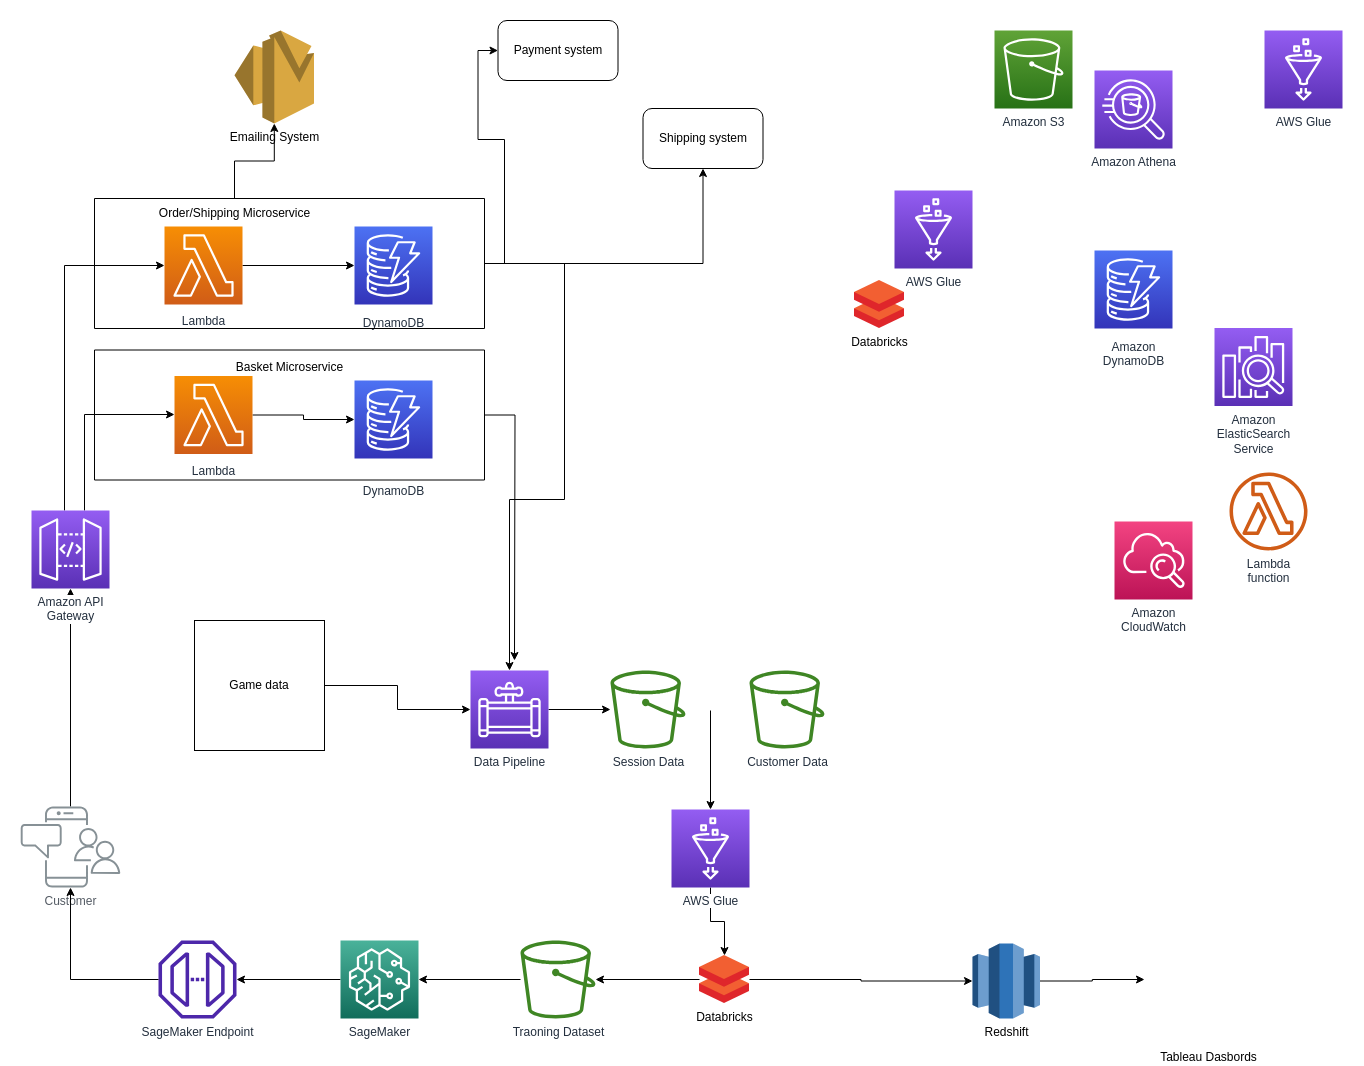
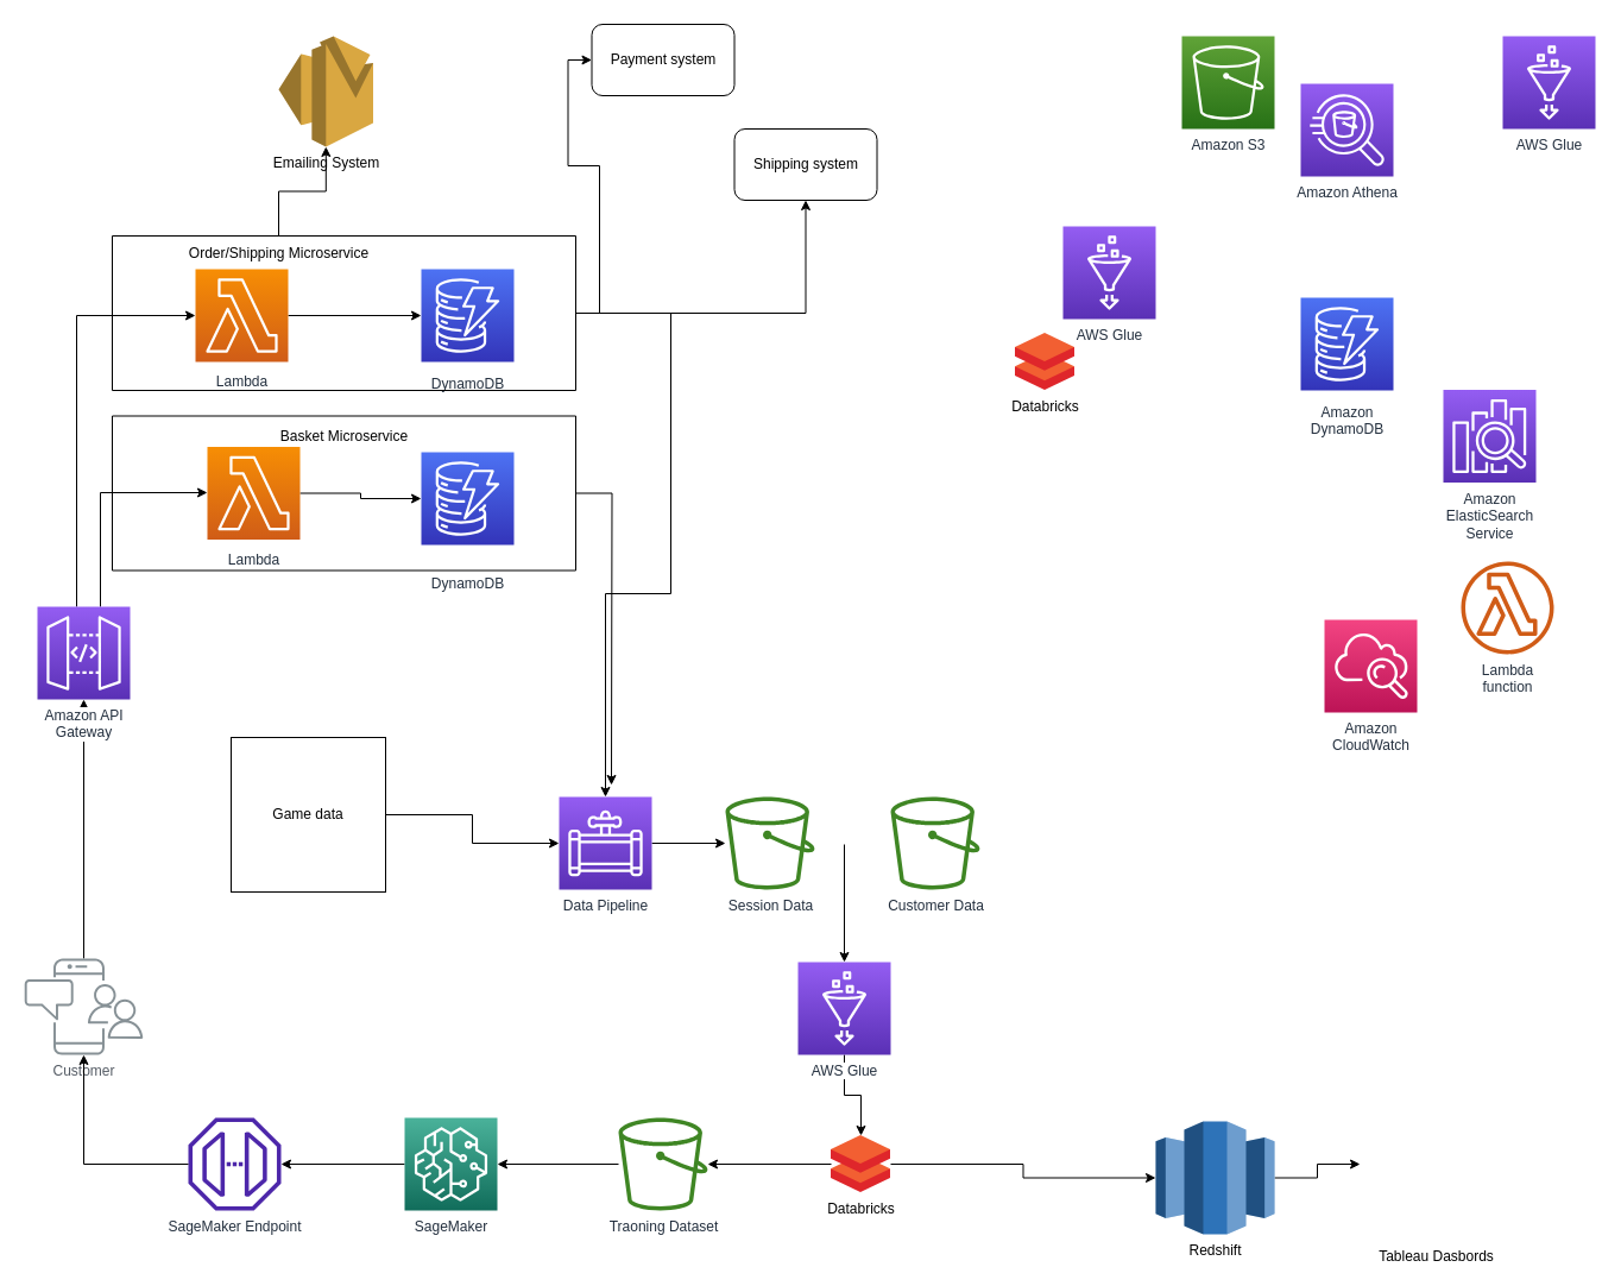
  <mxCell id="0" />
  <mxCell id="1" parent="0" />
  <mxCell id="2" value="" style="edgeStyle=orthogonalEdgeStyle;rounded=0;orthogonalLoop=1;jettySize=auto;html=1;" edge="1" parent="1" source="3" target="6"><mxGeometry relative="1" as="geometry"><mxPoint x="70" y="715.5" as="targetPoint" /></mxGeometry></mxCell>
  <mxCell id="3" value="Customer" style="outlineConnect=0;gradientColor=none;fontColor=#545B64;strokeColor=none;fillColor=#879196;dashed=0;verticalLabelPosition=bottom;verticalAlign=top;align=center;html=1;fontSize=12;fontStyle=0;aspect=fixed;shape=mxgraph.aws4.illustration_notification;pointerEvents=1;labelBackgroundColor=#ffffff;" parent="1" vertex="1"><mxGeometry x="20" y="806" width="100" height="81" as="geometry" /></mxCell>
  <mxCell id="4" value="" style="edgeStyle=orthogonalEdgeStyle;rounded=0;orthogonalLoop=1;jettySize=auto;html=1;" edge="1" parent="1" source="6" target="36"><mxGeometry relative="1" as="geometry"><mxPoint x="70" y="430" as="targetPoint" /><Array as="points"><mxPoint x="64" y="265" /></Array></mxGeometry></mxCell>
  <mxCell id="5" value="" style="edgeStyle=orthogonalEdgeStyle;rounded=0;orthogonalLoop=1;jettySize=auto;html=1;" edge="1" parent="1" source="6" target="34"><mxGeometry relative="1" as="geometry"><mxPoint x="70" y="421" as="targetPoint" /><Array as="points"><mxPoint x="84" y="414" /></Array></mxGeometry></mxCell>
  <mxCell id="6" value="Amazon API&lt;br&gt;Gateway&lt;br&gt;" style="outlineConnect=0;fontColor=#232F3E;gradientColor=#945DF2;gradientDirection=north;fillColor=#5A30B5;strokeColor=#ffffff;dashed=0;verticalLabelPosition=bottom;verticalAlign=top;align=center;html=1;fontSize=12;fontStyle=0;aspect=fixed;shape=mxgraph.aws4.resourceIcon;resIcon=mxgraph.aws4.api_gateway;labelBackgroundColor=#ffffff;" parent="1" vertex="1"><mxGeometry x="31" y="510" width="78" height="78" as="geometry" /></mxCell>
  <mxCell id="7" value="Lambda&lt;br&gt;function" style="outlineConnect=0;fontColor=#232F3E;gradientColor=none;fillColor=#D05C17;strokeColor=none;dashed=0;verticalLabelPosition=bottom;verticalAlign=top;align=center;html=1;fontSize=12;fontStyle=0;aspect=fixed;pointerEvents=1;shape=mxgraph.aws4.lambda_function;labelBackgroundColor=#ffffff;" parent="1" vertex="1"><mxGeometry x="1229" y="472" width="78" height="78" as="geometry" /></mxCell>
  <mxCell id="8" value="Amazon S3" style="outlineConnect=0;fontColor=#232F3E;gradientColor=#60A337;gradientDirection=north;fillColor=#277116;strokeColor=#ffffff;dashed=0;verticalLabelPosition=bottom;verticalAlign=top;align=center;html=1;fontSize=12;fontStyle=0;aspect=fixed;shape=mxgraph.aws4.resourceIcon;resIcon=mxgraph.aws4.s3;labelBackgroundColor=#ffffff;" parent="1" vertex="1"><mxGeometry x="994" y="30" width="78" height="78" as="geometry" /></mxCell>
  <mxCell id="9" value="AWS Glue" style="outlineConnect=0;fontColor=#232F3E;gradientColor=#945DF2;gradientDirection=north;fillColor=#5A30B5;strokeColor=#ffffff;dashed=0;verticalLabelPosition=bottom;verticalAlign=top;align=center;html=1;fontSize=12;fontStyle=0;aspect=fixed;shape=mxgraph.aws4.resourceIcon;resIcon=mxgraph.aws4.glue;labelBackgroundColor=#ffffff;" parent="1" vertex="1"><mxGeometry x="1264" y="30" width="78" height="78" as="geometry" /></mxCell>
  <mxCell id="10" value="Amazon Athena" style="outlineConnect=0;fontColor=#232F3E;gradientColor=#945DF2;gradientDirection=north;fillColor=#5A30B5;strokeColor=#ffffff;dashed=0;verticalLabelPosition=bottom;verticalAlign=top;align=center;html=1;fontSize=12;fontStyle=0;aspect=fixed;shape=mxgraph.aws4.resourceIcon;resIcon=mxgraph.aws4.athena;labelBackgroundColor=#ffffff;" parent="1" vertex="1"><mxGeometry x="1094" y="70" width="78" height="78" as="geometry" /></mxCell>
  <mxCell id="11" value="Amazon&lt;br&gt;DynamoDB&lt;br&gt;" style="outlineConnect=0;fontColor=#232F3E;gradientColor=#4D72F3;gradientDirection=north;fillColor=#3334B9;strokeColor=#ffffff;dashed=0;verticalLabelPosition=bottom;verticalAlign=top;align=center;html=1;fontSize=12;fontStyle=0;aspect=fixed;shape=mxgraph.aws4.resourceIcon;resIcon=mxgraph.aws4.dynamodb;labelBackgroundColor=#ffffff;spacingTop=5;" parent="1" vertex="1"><mxGeometry x="1094" y="250" width="78" height="78" as="geometry" /></mxCell>
  <mxCell id="12" value="Amazon&lt;br&gt;ElasticSearch&lt;br&gt;Service&lt;br&gt;" style="outlineConnect=0;fontColor=#232F3E;gradientColor=#945DF2;gradientDirection=north;fillColor=#5A30B5;strokeColor=#ffffff;dashed=0;verticalLabelPosition=bottom;verticalAlign=top;align=center;html=1;fontSize=12;fontStyle=0;aspect=fixed;shape=mxgraph.aws4.resourceIcon;resIcon=mxgraph.aws4.elasticsearch_service;labelBackgroundColor=#ffffff;" parent="1" vertex="1"><mxGeometry x="1214" y="327.5" width="78" height="78" as="geometry" /></mxCell>
  <mxCell id="13" value="Amazon&lt;br&gt;CloudWatch&lt;br&gt;" style="outlineConnect=0;fontColor=#232F3E;gradientColor=#F34482;gradientDirection=north;fillColor=#BC1356;strokeColor=#ffffff;dashed=0;verticalLabelPosition=bottom;verticalAlign=top;align=center;html=1;fontSize=12;fontStyle=0;aspect=fixed;shape=mxgraph.aws4.resourceIcon;resIcon=mxgraph.aws4.cloudwatch;labelBackgroundColor=#ffffff;" parent="1" vertex="1"><mxGeometry x="1114" y="521" width="78" height="78" as="geometry" /></mxCell>
  <mxCell id="14" value="" style="edgeStyle=orthogonalEdgeStyle;rounded=0;orthogonalLoop=1;jettySize=auto;html=1;" edge="1" parent="1" source="15" target="16"><mxGeometry relative="1" as="geometry" /></mxCell>
  <mxCell id="15" value="SageMaker" style="sketch=0;points=[[0,0,0],[0.25,0,0],[0.5,0,0],[0.75,0,0],[1,0,0],[0,1,0],[0.25,1,0],[0.5,1,0],[0.75,1,0],[1,1,0],[0,0.25,0],[0,0.5,0],[0,0.75,0],[1,0.25,0],[1,0.5,0],[1,0.75,0]];outlineConnect=0;fontColor=#232F3E;gradientColor=#4AB29A;gradientDirection=north;fillColor=#116D5B;strokeColor=#ffffff;dashed=0;verticalLabelPosition=bottom;verticalAlign=top;align=center;html=1;fontSize=12;fontStyle=0;aspect=fixed;shape=mxgraph.aws4.resourceIcon;resIcon=mxgraph.aws4.sagemaker;" vertex="1" parent="1"><mxGeometry x="340" y="940" width="78" height="78" as="geometry" /></mxCell>
  <mxCell id="16" value="SageMaker Endpoint" style="sketch=0;outlineConnect=0;fontColor=#232F3E;gradientColor=none;fillColor=#4D27AA;strokeColor=none;dashed=0;verticalLabelPosition=bottom;verticalAlign=top;align=center;html=1;fontSize=12;fontStyle=0;aspect=fixed;pointerEvents=1;shape=mxgraph.aws4.endpoint;" vertex="1" parent="1"><mxGeometry x="158" y="940" width="78" height="78" as="geometry" /></mxCell>
  <mxCell id="17" value="Session Data" style="sketch=0;outlineConnect=0;fontColor=#232F3E;gradientColor=none;fillColor=#3F8624;strokeColor=none;dashed=0;verticalLabelPosition=bottom;verticalAlign=top;align=center;html=1;fontSize=12;fontStyle=0;aspect=fixed;pointerEvents=1;shape=mxgraph.aws4.bucket;" vertex="1" parent="1"><mxGeometry x="610" y="670" width="75" height="78" as="geometry" /></mxCell>
  <mxCell id="18" value="Customer Data" style="sketch=0;outlineConnect=0;fontColor=#232F3E;gradientColor=none;fillColor=#3F8624;strokeColor=none;dashed=0;verticalLabelPosition=bottom;verticalAlign=top;align=center;html=1;fontSize=12;fontStyle=0;aspect=fixed;pointerEvents=1;shape=mxgraph.aws4.bucket;" vertex="1" parent="1"><mxGeometry x="749" y="670" width="75" height="78" as="geometry" /></mxCell>
  <mxCell id="19" value="" style="edgeStyle=orthogonalEdgeStyle;rounded=0;orthogonalLoop=1;jettySize=auto;html=1;" edge="1" parent="1" source="20" target="28"><mxGeometry relative="1" as="geometry" /></mxCell>
  <mxCell id="20" value="AWS Glue" style="outlineConnect=0;fontColor=#232F3E;gradientColor=#945DF2;gradientDirection=north;fillColor=#5A30B5;strokeColor=#ffffff;dashed=0;verticalLabelPosition=bottom;verticalAlign=top;align=center;html=1;fontSize=12;fontStyle=0;aspect=fixed;shape=mxgraph.aws4.resourceIcon;resIcon=mxgraph.aws4.glue;labelBackgroundColor=#ffffff;" vertex="1" parent="1"><mxGeometry x="671" y="809" width="78" height="78" as="geometry" /></mxCell>
  <mxCell id="21" value="Databricks" style="sketch=0;aspect=fixed;html=1;points=[];align=center;image;fontSize=12;image=img/lib/mscae/Databricks.svg;" vertex="1" parent="1"><mxGeometry x="854" y="280" width="50" height="48" as="geometry" /></mxCell>
  <mxCell id="22" value="" style="edgeStyle=orthogonalEdgeStyle;rounded=0;orthogonalLoop=1;jettySize=auto;html=1;" edge="1" parent="1" source="23" target="15"><mxGeometry relative="1" as="geometry" /></mxCell>
  <mxCell id="23" value="Traoning Dataset" style="sketch=0;outlineConnect=0;fontColor=#232F3E;gradientColor=none;fillColor=#3F8624;strokeColor=none;dashed=0;verticalLabelPosition=bottom;verticalAlign=top;align=center;html=1;fontSize=12;fontStyle=0;aspect=fixed;pointerEvents=1;shape=mxgraph.aws4.bucket;" vertex="1" parent="1"><mxGeometry x="520" y="940" width="75" height="78" as="geometry" /></mxCell>
  <mxCell id="24" value="" style="edgeStyle=orthogonalEdgeStyle;rounded=0;orthogonalLoop=1;jettySize=auto;html=1;" edge="1" parent="1" source="25" target="17"><mxGeometry relative="1" as="geometry" /></mxCell>
  <mxCell id="25" value="Data Pipeline" style="sketch=0;points=[[0,0,0],[0.25,0,0],[0.5,0,0],[0.75,0,0],[1,0,0],[0,1,0],[0.25,1,0],[0.5,1,0],[0.75,1,0],[1,1,0],[0,0.25,0],[0,0.5,0],[0,0.75,0],[1,0.25,0],[1,0.5,0],[1,0.75,0]];outlineConnect=0;fontColor=#232F3E;gradientColor=#945DF2;gradientDirection=north;fillColor=#5A30B5;strokeColor=#ffffff;dashed=0;verticalLabelPosition=bottom;verticalAlign=top;align=center;html=1;fontSize=12;fontStyle=0;aspect=fixed;shape=mxgraph.aws4.resourceIcon;resIcon=mxgraph.aws4.data_pipeline;" vertex="1" parent="1"><mxGeometry x="470" y="670" width="78" height="78" as="geometry" /></mxCell>
  <mxCell id="26" value="" style="edgeStyle=none;rounded=0;orthogonalLoop=1;jettySize=auto;html=1;" edge="1" parent="1" source="28" target="23"><mxGeometry relative="1" as="geometry" /></mxCell>
  <mxCell id="27" value="" style="edgeStyle=orthogonalEdgeStyle;rounded=0;orthogonalLoop=1;jettySize=auto;html=1;" edge="1" parent="1" source="28" target="32"><mxGeometry relative="1" as="geometry"><mxPoint x="814" y="979" as="targetPoint" /></mxGeometry></mxCell>
  <mxCell id="28" value="Databricks" style="sketch=0;aspect=fixed;html=1;points=[];align=center;image;fontSize=12;image=img/lib/mscae/Databricks.svg;" vertex="1" parent="1"><mxGeometry x="699" y="955" width="50" height="48" as="geometry" /></mxCell>
  <mxCell id="29" value="" style="endArrow=classic;html=1;rounded=0;" edge="1" parent="1" target="20"><mxGeometry width="50" height="50" relative="1" as="geometry"><mxPoint x="710" y="710" as="sourcePoint" /><mxPoint x="550" y="850" as="targetPoint" /></mxGeometry></mxCell>
  <mxCell id="30" value="" style="endArrow=classic;html=1;rounded=0;" edge="1" parent="1" source="16" target="3"><mxGeometry width="50" height="50" relative="1" as="geometry"><mxPoint x="290" y="980" as="sourcePoint" /><mxPoint x="340" y="930" as="targetPoint" /><Array as="points"><mxPoint x="70" y="979" /></Array></mxGeometry></mxCell>
  <mxCell id="31" value="" style="edgeStyle=orthogonalEdgeStyle;rounded=0;orthogonalLoop=1;jettySize=auto;html=1;fontColor=#000000;" edge="1" parent="1" source="32" target="54"><mxGeometry relative="1" as="geometry" /></mxCell>
- <mxCell id="32" value="Redshift" style="outlineConnect=0;dashed=0;verticalLabelPosition=bottom;verticalAlign=top;align=center;html=1;shape=mxgraph.aws3.redshift;fillColor=#2E73B8;gradientColor=none;" vertex="1" parent="1"><mxGeometry x="972" y="943" width="67.5" height="75" as="geometry" /></mxCell>
+ <mxCell id="32" value="Redshift" style="outlineConnect=0;dashed=0;verticalLabelPosition=bottom;verticalAlign=top;align=center;html=1;shape=mxgraph.aws3.redshift;fillColor=#2E73B8;gradientColor=none;" vertex="1" parent="1"><mxGeometry x="972" y="943" width="100" height="95" as="geometry" /></mxCell>
  <mxCell id="33" value="" style="edgeStyle=orthogonalEdgeStyle;rounded=0;orthogonalLoop=1;jettySize=auto;html=1;" edge="1" parent="1" source="34" target="37"><mxGeometry relative="1" as="geometry" /></mxCell>
  <mxCell id="34" value="Lambda" style="outlineConnect=0;fontColor=#232F3E;gradientColor=#F78E04;gradientDirection=north;fillColor=#D05C17;strokeColor=#ffffff;dashed=0;verticalLabelPosition=bottom;verticalAlign=top;align=center;html=1;fontSize=12;fontStyle=0;aspect=fixed;shape=mxgraph.aws4.resourceIcon;resIcon=mxgraph.aws4.lambda;labelBackgroundColor=#ffffff;spacingTop=3;" vertex="1" parent="1"><mxGeometry x="174" y="375.5" width="78" height="78" as="geometry" /></mxCell>
  <mxCell id="35" value="" style="edgeStyle=orthogonalEdgeStyle;rounded=0;orthogonalLoop=1;jettySize=auto;html=1;" edge="1" parent="1" source="36" target="38"><mxGeometry relative="1" as="geometry" /></mxCell>
  <mxCell id="36" value="Lambda" style="outlineConnect=0;fontColor=#232F3E;gradientColor=#F78E04;gradientDirection=north;fillColor=#D05C17;strokeColor=#ffffff;dashed=0;verticalLabelPosition=bottom;verticalAlign=top;align=center;html=1;fontSize=12;fontStyle=0;aspect=fixed;shape=mxgraph.aws4.resourceIcon;resIcon=mxgraph.aws4.lambda;labelBackgroundColor=#ffffff;spacingTop=3;" vertex="1" parent="1"><mxGeometry x="164" y="226" width="78" height="78" as="geometry" /></mxCell>
  <mxCell id="37" value="&#10;&lt;span style=&quot;color: rgb(35, 47, 62); font-family: Helvetica; font-size: 12px; font-style: normal; font-variant-ligatures: normal; font-variant-caps: normal; font-weight: 400; letter-spacing: normal; orphans: 2; text-align: center; text-indent: 0px; text-transform: none; widows: 2; word-spacing: 0px; -webkit-text-stroke-width: 0px; background-color: rgb(255, 255, 255); text-decoration-thickness: initial; text-decoration-style: initial; text-decoration-color: initial; float: none; display: inline !important;&quot;&gt;DynamoDB&lt;/span&gt;&#10;&#10;" style="outlineConnect=0;fontColor=#232F3E;gradientColor=#4D72F3;gradientDirection=north;fillColor=#3334B9;strokeColor=#ffffff;dashed=0;verticalLabelPosition=bottom;verticalAlign=top;align=center;html=1;fontSize=12;fontStyle=0;aspect=fixed;shape=mxgraph.aws4.resourceIcon;resIcon=mxgraph.aws4.dynamodb;labelBackgroundColor=#ffffff;spacingTop=5;" vertex="1" parent="1"><mxGeometry x="354" y="380" width="78" height="78" as="geometry" /></mxCell>
  <mxCell id="38" value="DynamoDB" style="outlineConnect=0;fontColor=#232F3E;gradientColor=#4D72F3;gradientDirection=north;fillColor=#3334B9;strokeColor=#ffffff;dashed=0;verticalLabelPosition=bottom;verticalAlign=top;align=center;html=1;fontSize=12;fontStyle=0;aspect=fixed;shape=mxgraph.aws4.resourceIcon;resIcon=mxgraph.aws4.dynamodb;labelBackgroundColor=#ffffff;spacingTop=5;" vertex="1" parent="1"><mxGeometry x="354" y="226" width="78" height="78" as="geometry" /></mxCell>
  <mxCell id="39" value="" style="edgeStyle=orthogonalEdgeStyle;rounded=0;orthogonalLoop=1;jettySize=auto;html=1;fontColor=#000000;entryX=0;entryY=0.5;entryDx=0;entryDy=0;" edge="1" parent="1" source="42" target="47"><mxGeometry relative="1" as="geometry"><mxPoint x="289" y="53" as="targetPoint" /></mxGeometry></mxCell>
  <mxCell id="40" value="" style="edgeStyle=orthogonalEdgeStyle;rounded=0;orthogonalLoop=1;jettySize=auto;html=1;fontColor=#000000;entryX=0.5;entryY=1;entryDx=0;entryDy=0;" edge="1" parent="1" source="42" target="48"><mxGeometry relative="1" as="geometry"><mxPoint x="759" y="263" as="targetPoint" /></mxGeometry></mxCell>
  <mxCell id="41" value="" style="edgeStyle=orthogonalEdgeStyle;rounded=0;orthogonalLoop=1;jettySize=auto;html=1;fontColor=#000000;entryX=0.5;entryY=0;entryDx=0;entryDy=0;entryPerimeter=0;" edge="1" parent="1" source="42" target="25"><mxGeometry relative="1" as="geometry"><mxPoint x="759" y="263" as="targetPoint" /><Array as="points"><mxPoint x="564" y="263" /><mxPoint x="564" y="499" /><mxPoint x="509" y="499" /></Array></mxGeometry></mxCell>
  <mxCell id="42" value="" style="swimlane;startSize=0;" vertex="1" parent="1"><mxGeometry x="94" y="198" width="390" height="130" as="geometry" /></mxCell>
  <mxCell id="43" value="Order/Shipping Microservice" style="text;html=1;align=center;verticalAlign=middle;resizable=0;points=[];autosize=1;strokeColor=none;fillColor=none;" vertex="1" parent="42"><mxGeometry x="55" width="170" height="30" as="geometry" /></mxCell>
  <mxCell id="44" value="" style="edgeStyle=orthogonalEdgeStyle;rounded=0;orthogonalLoop=1;jettySize=auto;html=1;fontColor=#000000;" edge="1" parent="1" source="45"><mxGeometry relative="1" as="geometry"><mxPoint x="514" y="660" as="targetPoint" /></mxGeometry></mxCell>
  <mxCell id="45" value="" style="swimlane;startSize=0;" vertex="1" parent="1"><mxGeometry x="94" y="349.5" width="390" height="130" as="geometry" /></mxCell>
  <mxCell id="46" value="Basket Microservice" style="text;html=1;align=center;verticalAlign=middle;resizable=0;points=[];autosize=1;strokeColor=none;fillColor=none;" vertex="1" parent="45"><mxGeometry x="130" y="2" width="130" height="30" as="geometry" /></mxCell>
  <mxCell id="47" value="Payment system" style="rounded=1;whiteSpace=wrap;html=1;fontColor=#000000;labelBackgroundColor=none;labelBorderColor=none;" vertex="1" parent="1"><mxGeometry x="497.5" y="20" width="120" height="60" as="geometry" /></mxCell>
- <mxCell id="48" value="Shipping system" style="rounded=1;whiteSpace=wrap;html=1;fontColor=#000000;labelBackgroundColor=none;labelBorderColor=none;" vertex="1" parent="1"><mxGeometry x="642.5" y="108" width="120" height="60" as="geometry" /></mxCell>
+ <mxCell id="48" value="Shipping system" style="rounded=1;whiteSpace=wrap;html=1;fontColor=#000000;labelBackgroundColor=none;labelBorderColor=none;" vertex="1" parent="1"><mxGeometry x="617.5" y="108" width="120" height="60" as="geometry" /></mxCell>
  <mxCell id="49" value="Emailing System" style="outlineConnect=0;dashed=0;verticalLabelPosition=bottom;verticalAlign=top;align=center;html=1;shape=mxgraph.aws3.ses;fillColor=#D9A741;gradientColor=none;labelBackgroundColor=none;labelBorderColor=none;fontColor=#000000;" vertex="1" parent="1"><mxGeometry x="234" y="30" width="79.5" height="93" as="geometry" /></mxCell>
  <mxCell id="50" value="" style="edgeStyle=orthogonalEdgeStyle;rounded=0;orthogonalLoop=1;jettySize=auto;html=1;fontColor=#000000;" edge="1" parent="1" source="43" target="49"><mxGeometry relative="1" as="geometry" /></mxCell>
  <mxCell id="51" value="AWS Glue" style="outlineConnect=0;fontColor=#232F3E;gradientColor=#945DF2;gradientDirection=north;fillColor=#5A30B5;strokeColor=#ffffff;dashed=0;verticalLabelPosition=bottom;verticalAlign=top;align=center;html=1;fontSize=12;fontStyle=0;aspect=fixed;shape=mxgraph.aws4.resourceIcon;resIcon=mxgraph.aws4.glue;labelBackgroundColor=#ffffff;" vertex="1" parent="1"><mxGeometry x="894" y="190" width="78" height="78" as="geometry" /></mxCell>
  <mxCell id="52" value="" style="edgeStyle=orthogonalEdgeStyle;rounded=0;orthogonalLoop=1;jettySize=auto;html=1;fontColor=#000000;entryX=0;entryY=0.5;entryDx=0;entryDy=0;entryPerimeter=0;" edge="1" parent="1" source="53" target="25"><mxGeometry relative="1" as="geometry"><mxPoint x="514" y="670" as="targetPoint" /></mxGeometry></mxCell>
  <mxCell id="53" value="Game data" style="whiteSpace=wrap;html=1;aspect=fixed;labelBackgroundColor=none;labelBorderColor=none;fontColor=#000000;" vertex="1" parent="1"><mxGeometry x="194" y="620" width="130" height="130" as="geometry" /></mxCell>
  <mxCell id="54" value="Tableau Dasbords&lt;br&gt;" style="shape=image;html=1;verticalAlign=top;verticalLabelPosition=bottom;labelBackgroundColor=#ffffff;imageAspect=0;aspect=fixed;image=https://cdn1.iconfinder.com/data/icons/ionicons-fill-vol-2/512/logo-tableau-128.png;labelBorderColor=none;fontColor=#000000;" vertex="1" parent="1"><mxGeometry x="1144" y="915" width="128" height="128" as="geometry" /></mxCell>
